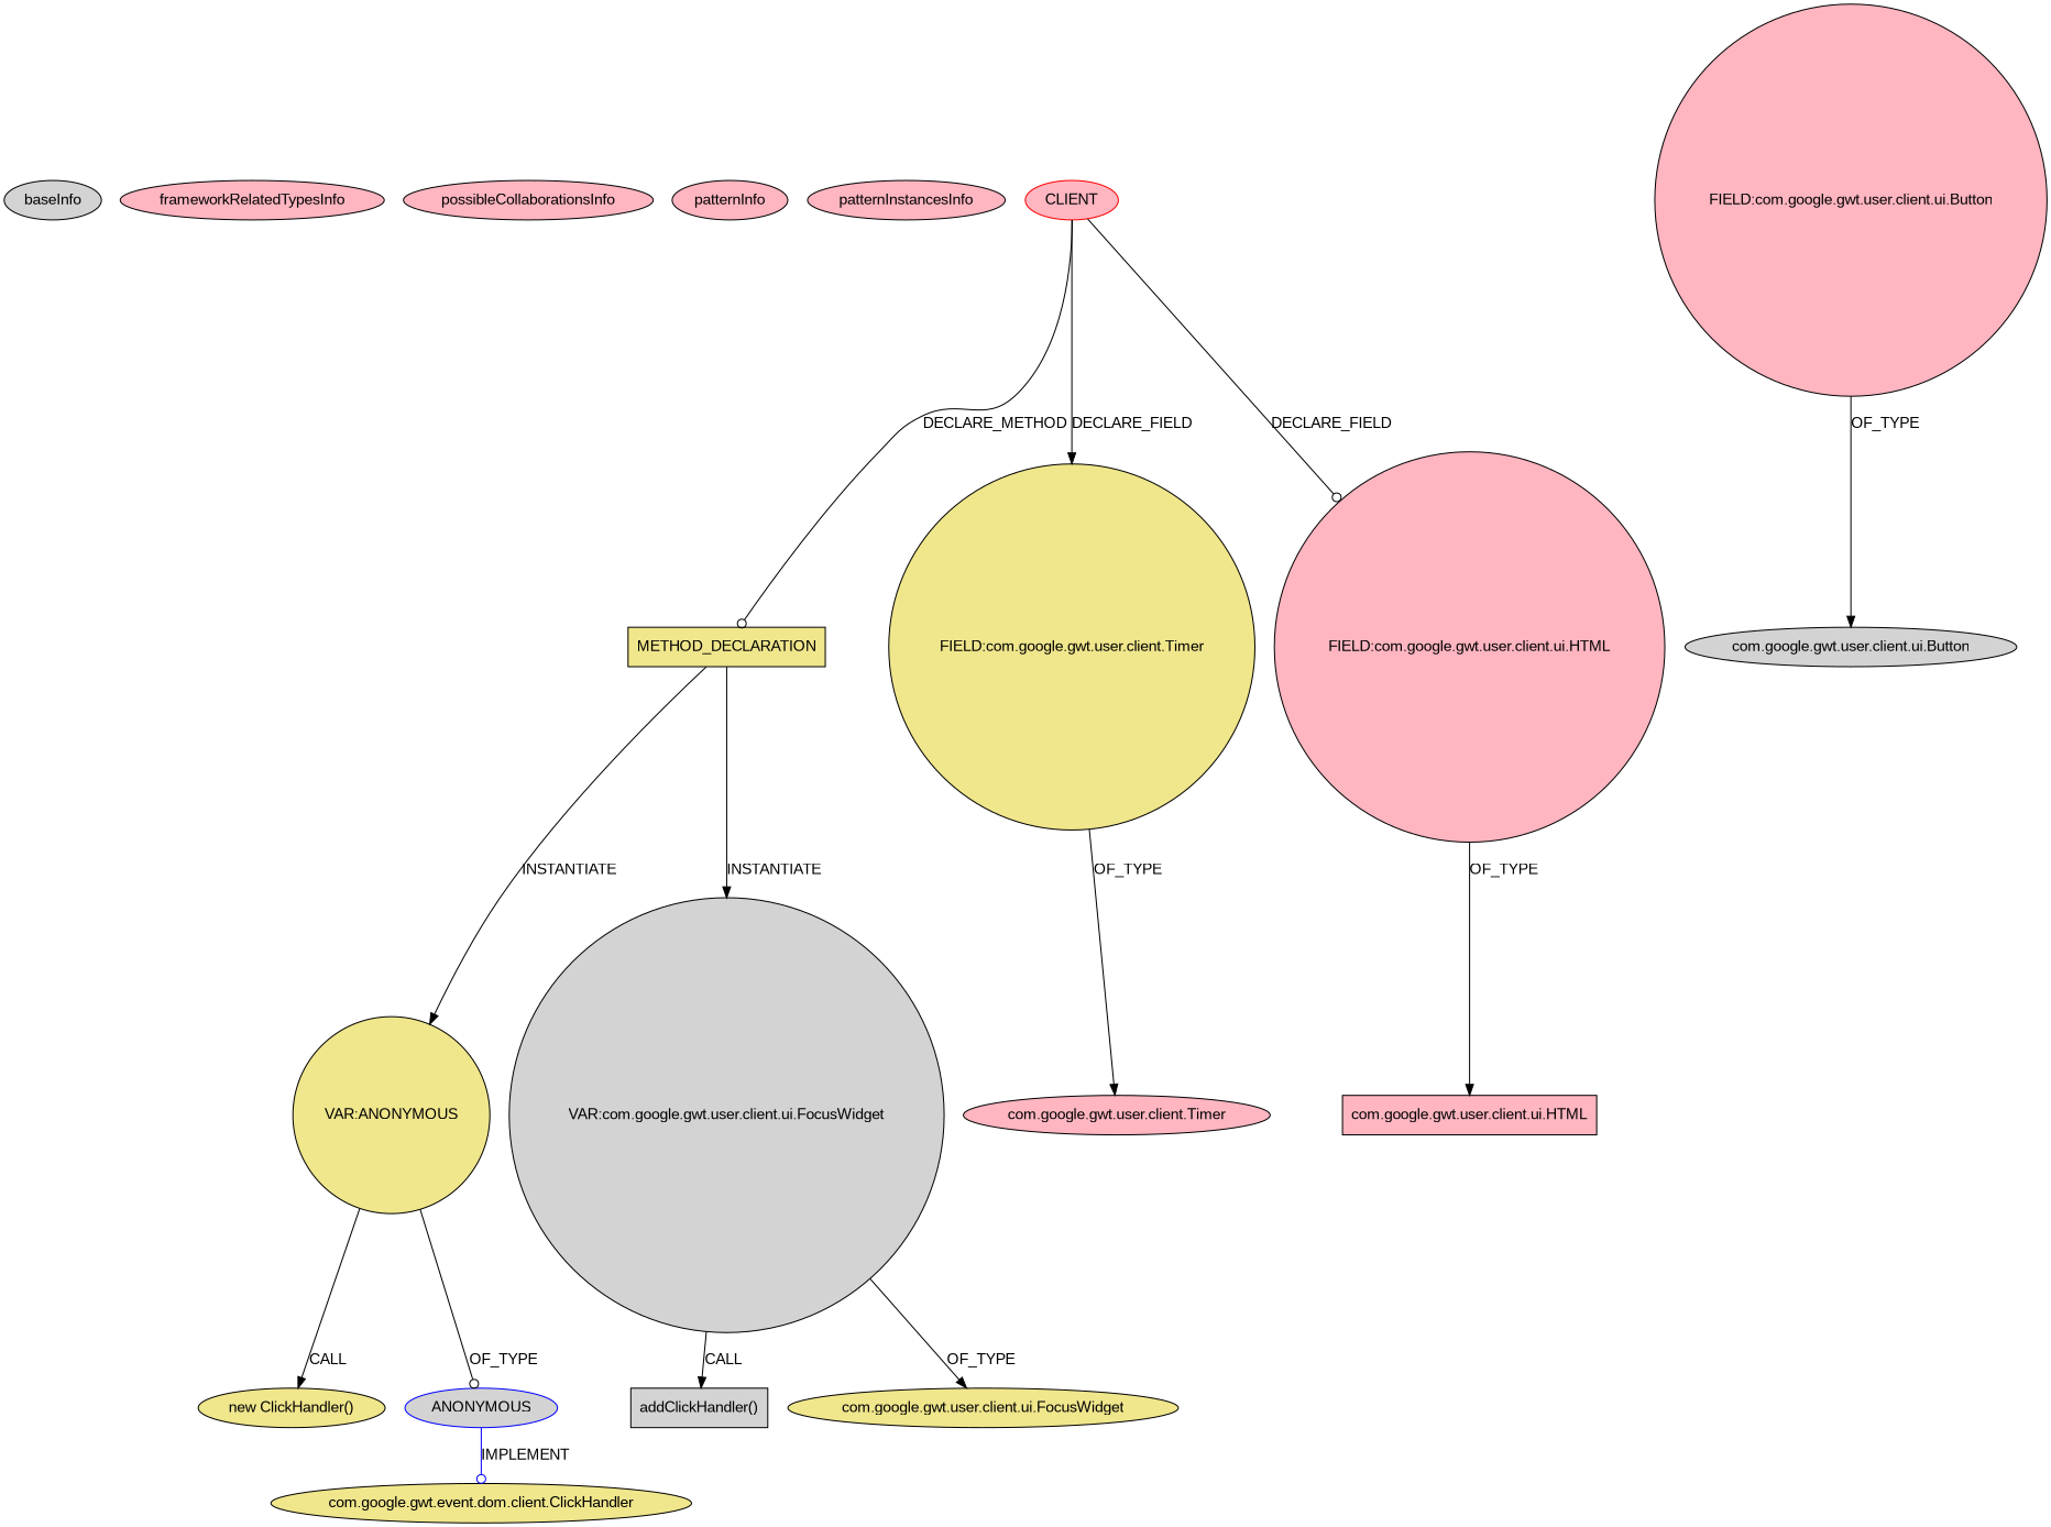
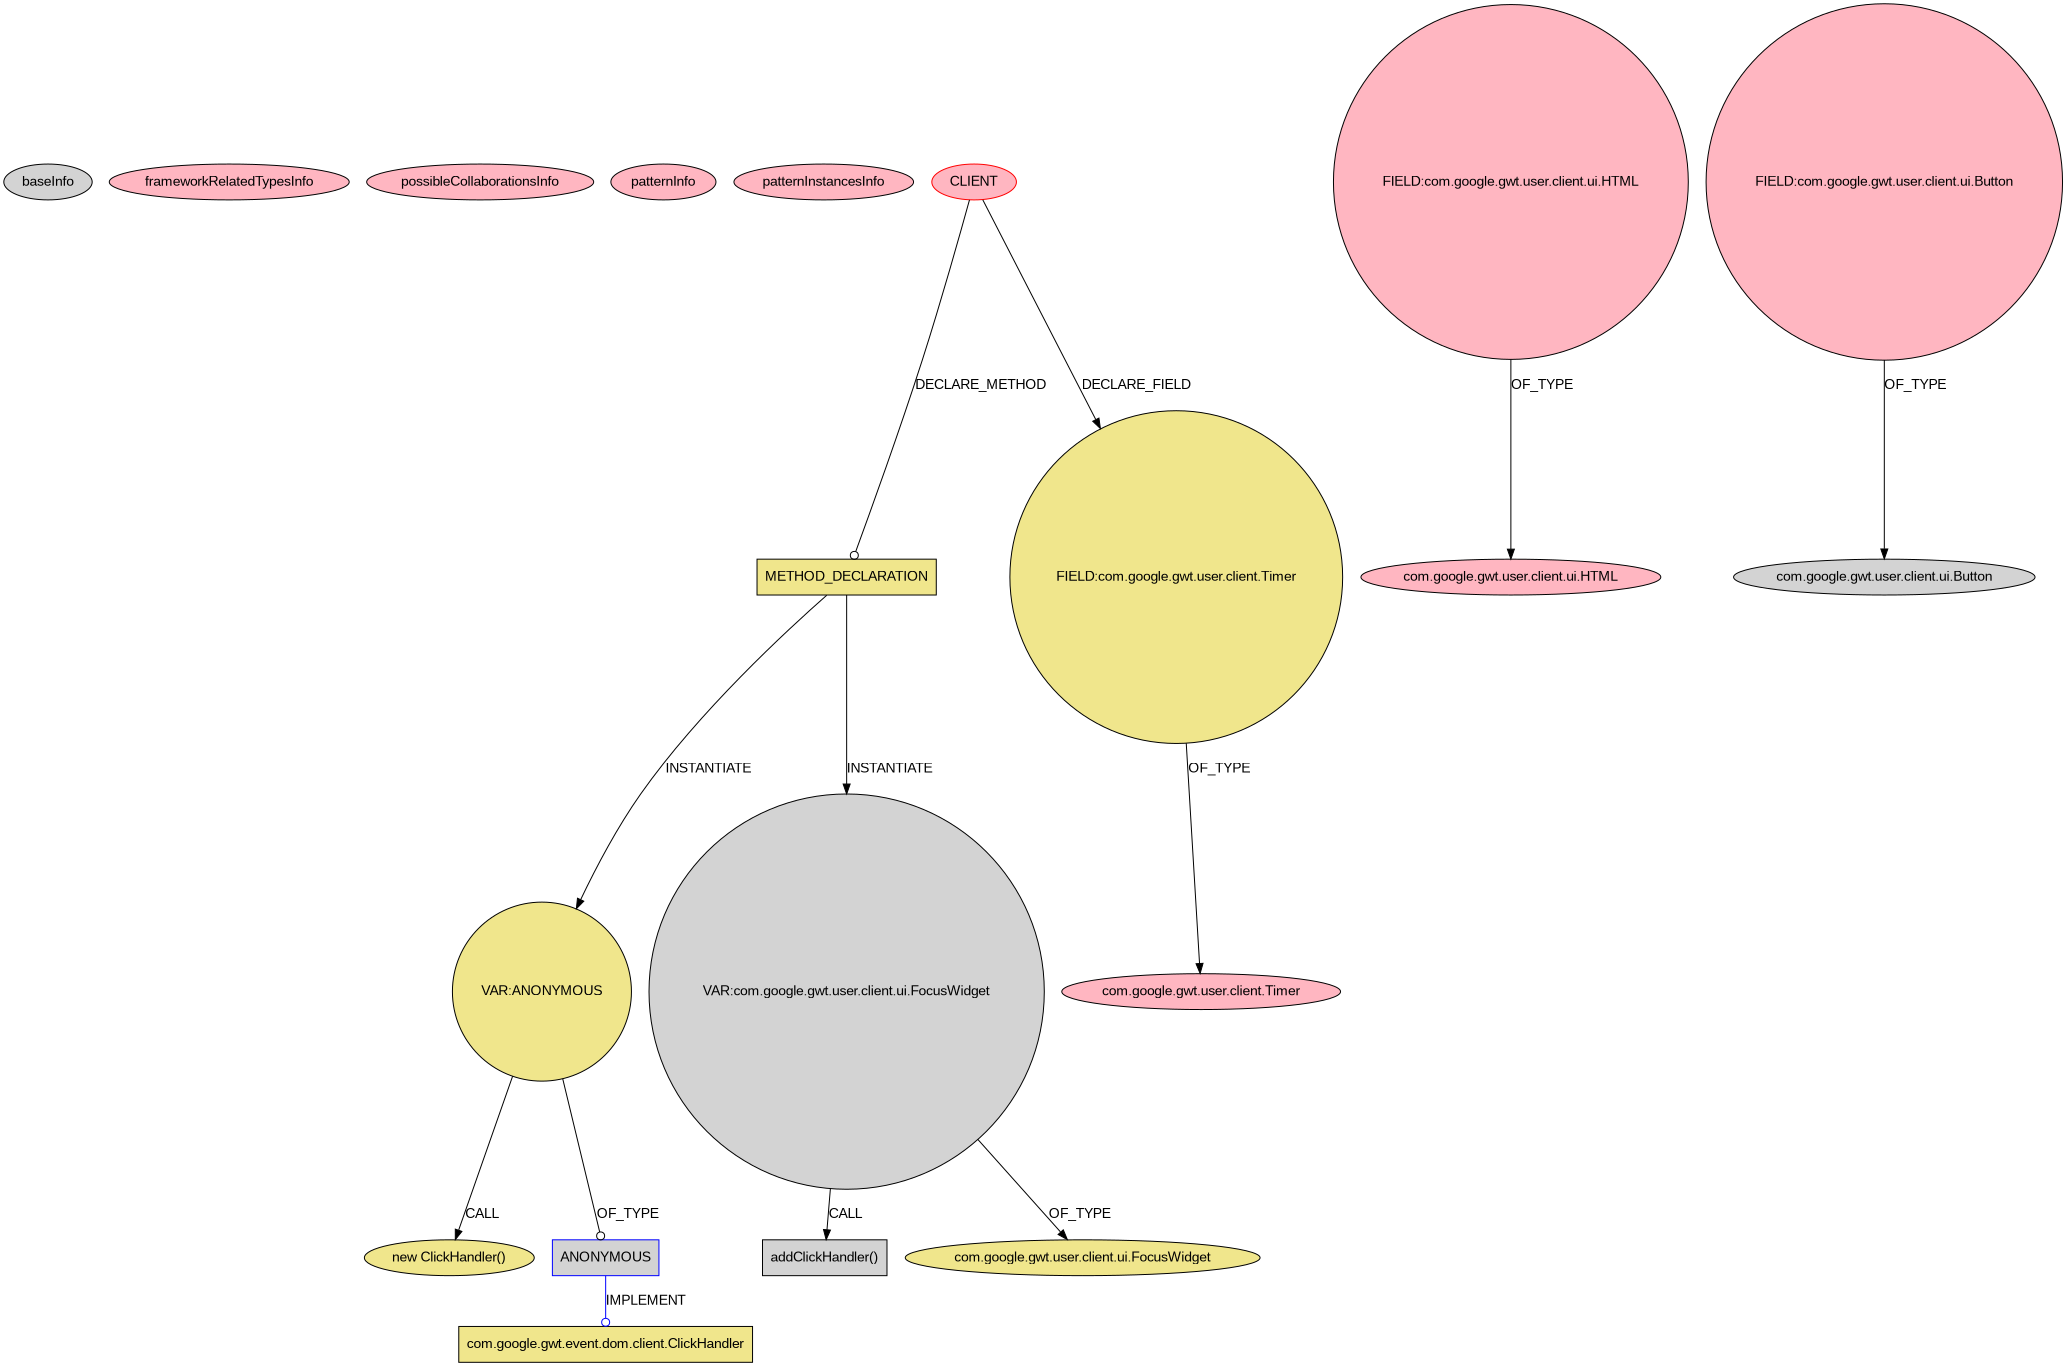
  digraph {
    fontname="Liberation Sans"
    node [fillcolor=lightpink fontname="Liberation Sans" style=filled isFrameworkType=false]
    edge [arrowhead=normal fontname="Liberation Sans"]
    baseInfo [category=pattern fillcolor=lightgrey graphId=98 isAnonymous=false possibleRelation=false isFrameworkType=""]
    frameworkRelatedTypesInfo [isFrameworkType=""]
    possibleCollaborationsInfo [isFrameworkType=""]
    patternInfo [frequency=2.0 patternRootClient=0 isFrameworkType=""]
    patternInstancesInfo [0="xephoid-YS~/xephoid-YS/YS-master/src/com/ionmarkgames/ys/client/ui/MessagePanel.java~MessagePanel~4697" 1="WSDOT-WSDOT-Search-GWT~/WSDOT-WSDOT-Search-GWT/WSDOT-Search-GWT-master/src/gov/wa/wsdot/search/client/SearchWidget.java~SearchWidget~449" isFrameworkType=""]
    n6 [fillcolor=khaki label="new ClickHandler()" vertexType=CONSTRUCTOR_CALL]
    n7 [fillcolor=khaki label="VAR:ANONYMOUS" shape=circle vertexType=VARIABLE_EXPRESION]
-   n8 [color=blue fillcolor=lightgrey label=ANONYMOUS vertexType=REFERENCE_ANONYMOUS_DECLARATION]
-   n9 [fillcolor=khaki label="com.google.gwt.event.dom.client.ClickHandler" vertexType=FRAMEWORK_INTERFACE_TYPE]
+   n8 [color=blue fillcolor=lightgrey label=ANONYMOUS vertexType=REFERENCE_ANONYMOUS_DECLARATION shape=box]
+   n9 [fillcolor=khaki label="com.google.gwt.event.dom.client.ClickHandler" vertexType=FRAMEWORK_INTERFACE_TYPE shape=box]
    n10 [fillcolor=khaki label=METHOD_DECLARATION shape=box vertexType=CLIENT_METHOD_DECLARATION]
    n11 [fillcolor=lightgrey label="VAR:com.google.gwt.user.client.ui.FocusWidget" shape=circle vertexType=VARIABLE_EXPRESION]
    n12 [fillcolor=lightgrey label="addClickHandler()" shape=box vertexType=INSIDE_CALL]
    n13 [fillcolor=khaki label="com.google.gwt.user.client.ui.FocusWidget" vertexType=FRAMEWORK_CLASS_TYPE]
    n14 [color=red label=CLIENT vertexType=ROOT_CLIENT_CLASS_DECLARATION]
    n15 [fillcolor=khaki label="FIELD:com.google.gwt.user.client.Timer" shape=circle vertexType=FIELD_DECLARATION]
    n16 [label="FIELD:com.google.gwt.user.client.ui.HTML" shape=circle vertexType=FIELD_DECLARATION]
    n17 [label="com.google.gwt.user.client.Timer" vertexType=FRAMEWORK_CLASS_TYPE]
-   n18 [label="com.google.gwt.user.client.ui.HTML" vertexType=FRAMEWORK_CLASS_TYPE shape=box]
+   n18 [label="com.google.gwt.user.client.ui.HTML" vertexType=FRAMEWORK_CLASS_TYPE]
    n19 [label="FIELD:com.google.gwt.user.client.ui.Button" shape=circle vertexType=FIELD_DECLARATION]
    n20 [fillcolor=lightgrey label="com.google.gwt.user.client.ui.Button" vertexType=FRAMEWORK_CLASS_TYPE]
    n7 -> n6 [label=CALL]
    n7 -> n8 [arrowhead=odot label=OF_TYPE]
    n8 -> n9 [arrowhead=odot color=blue label=IMPLEMENT]
    n10 -> n7 [label=INSTANTIATE]
    n10 -> n11 [label=INSTANTIATE]
    n11 -> n12 [label=CALL]
    n11 -> n13 [label=OF_TYPE]
    n14 -> n10 [arrowhead=odot label=DECLARE_METHOD]
    n14 -> n15 [label=DECLARE_FIELD]
-   n14 -> n16 [arrowhead=odot label=DECLARE_FIELD]
    n15 -> n17 [label=OF_TYPE]
    n16 -> n18 [label=OF_TYPE]
    n19 -> n20 [label=OF_TYPE]
  }
